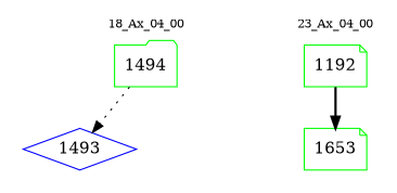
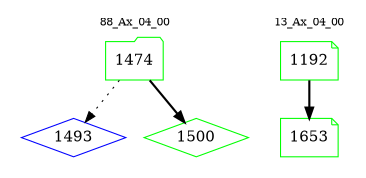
  digraph {
    node [color=green shape=diamond]
    edge [color=black style=bold]
-   n1 [label=1494 shape=folder]
+   n1 [label=1474 shape=folder]
    n2 [color=blue label=1493]
+   n3 [label=1500]
    n4 [label=1192 shape=note]
    n5 [label=1653 shape=note]
    subgraph cluster_1 {
      color=white
      fontsize=10
-     label="18_Ax_04_00"
+     label="88_Ax_04_00"
      n1
      n2
+     n3
    }
    subgraph cluster_2 {
      color=white
      fontsize=10
-     label="23_Ax_04_00"
+     label="13_Ax_04_00"
      n4
      n5
    }
    n1 -> n2 [style=dotted]
+   n1 -> n3
    n4 -> n5
  }
